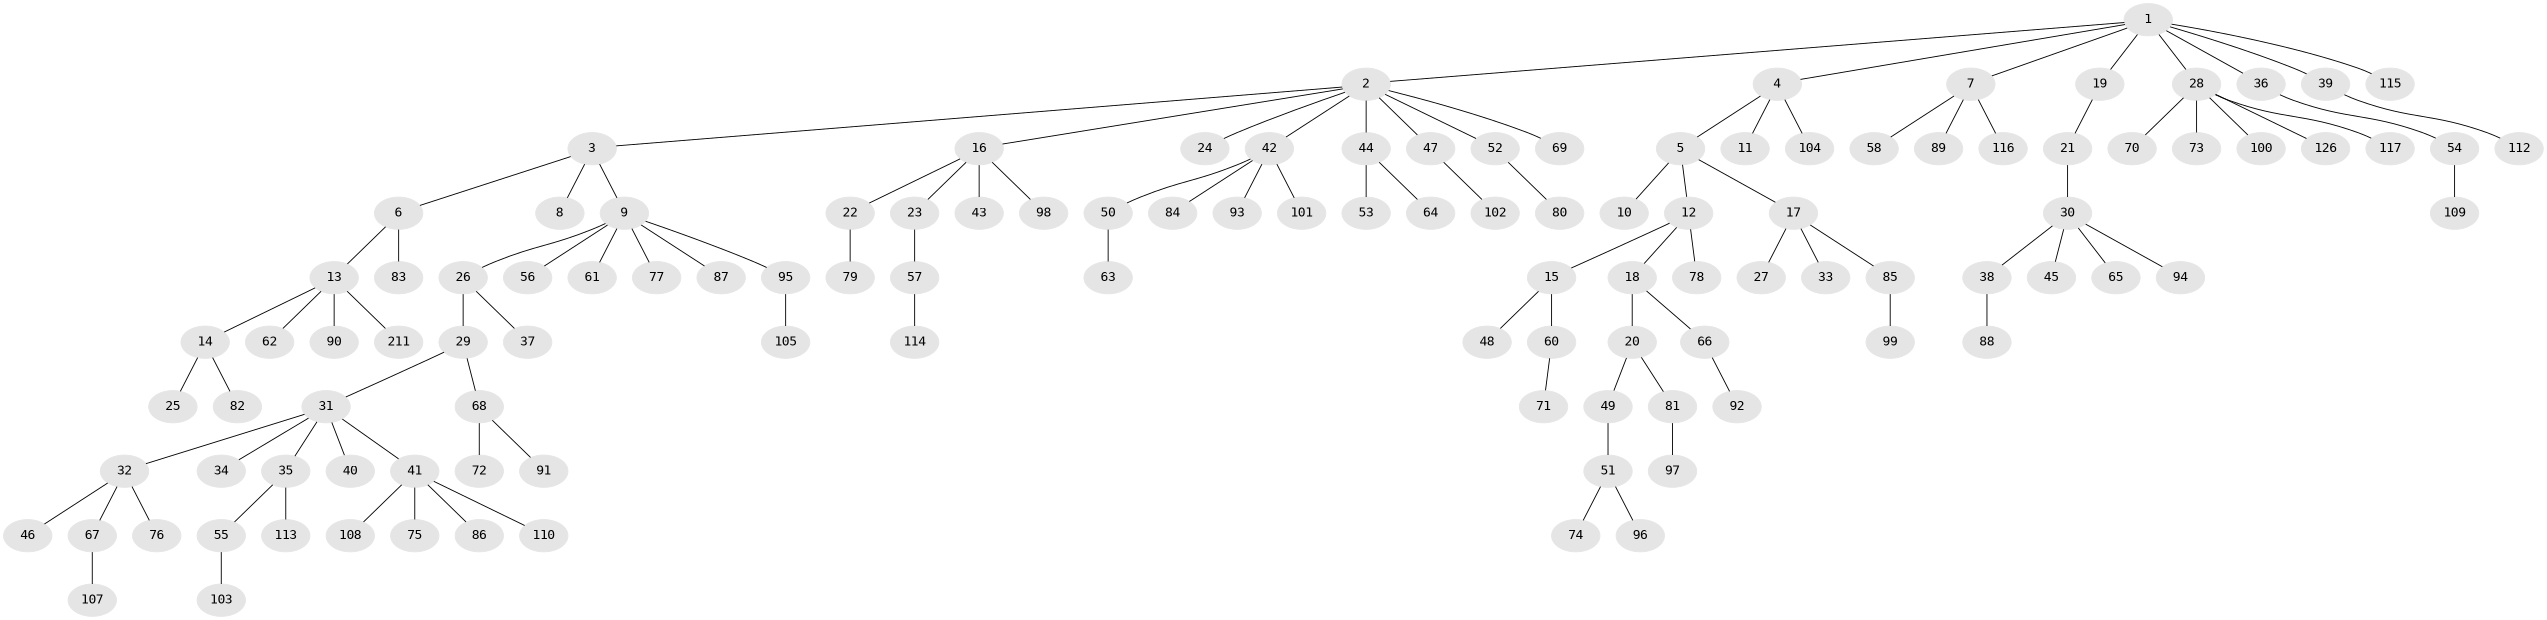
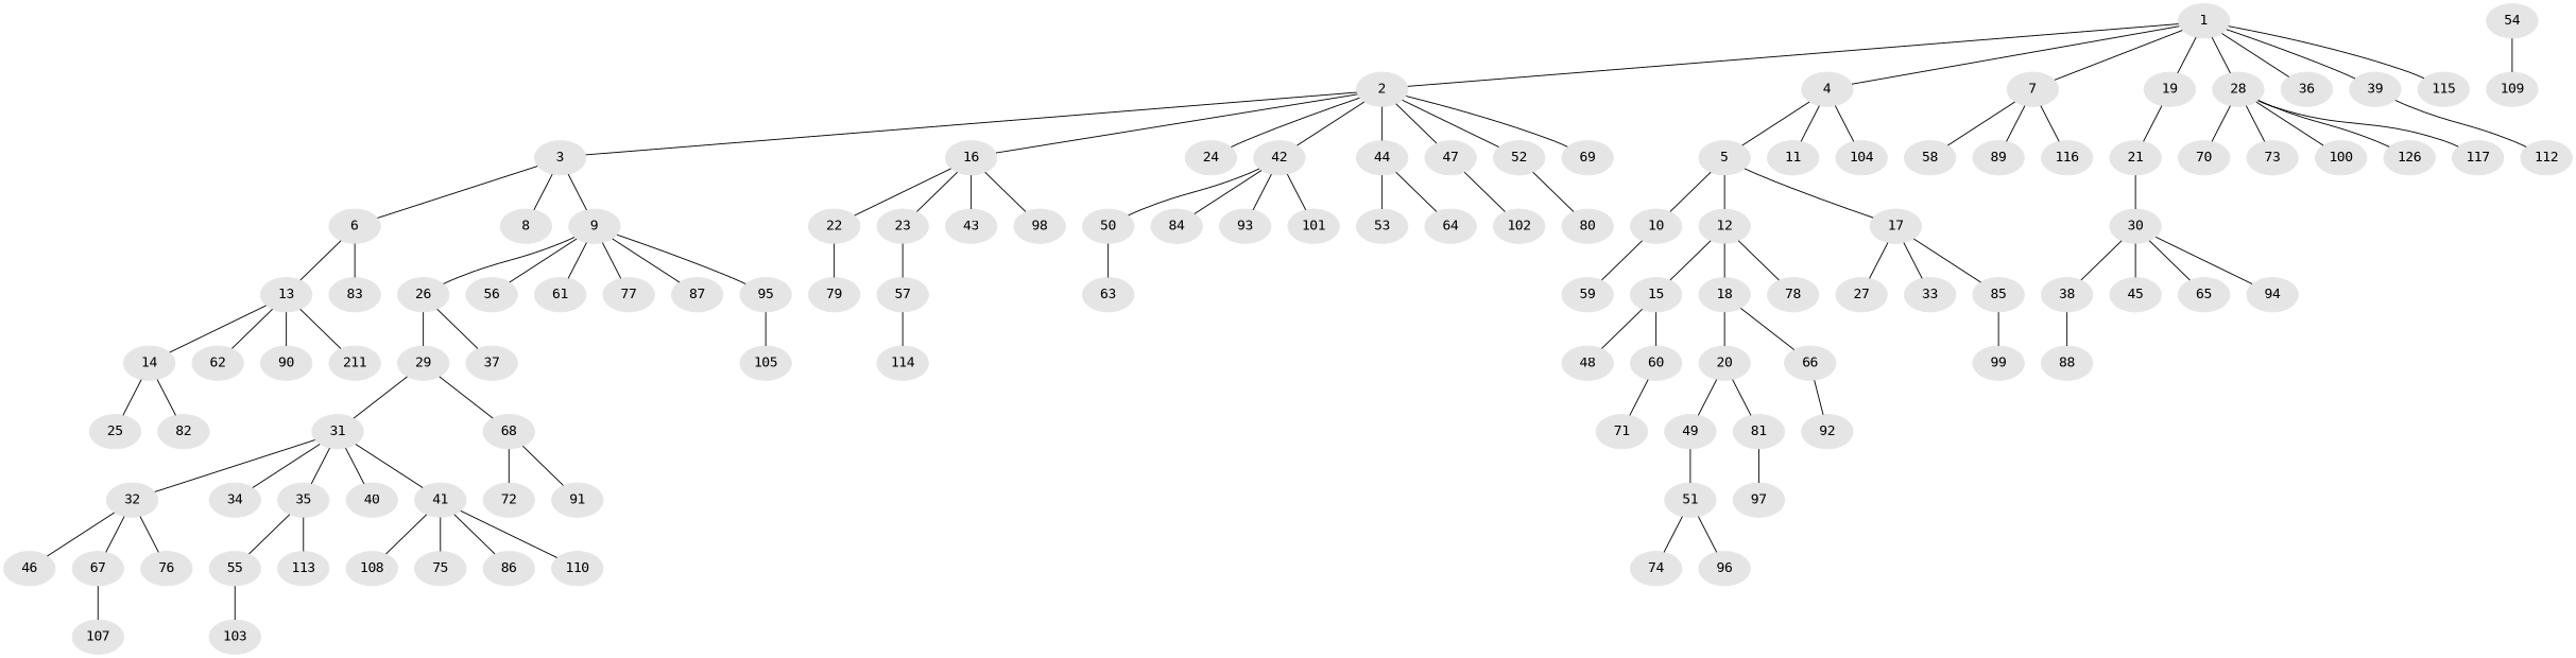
  graph {
    fontname="DejaVu Sans Mono"
    node [color=gray90 fontname="DejaVu Sans Mono" style=filled]
    edge [fontname="DejaVu Sans Mono"]
    1
    2
    4
    7
    19
    28
    36
    39
    115
    3
    16
    24
    42
    44
    47
    52
    69
    5
    11
    104
    58
    89
    116
    21
    70
    73
    100
    n28 [label=126]
    117
    54
    112
    6
    8
    9
    22
    23
    43
    98
    50
    84
    93
    101
    53
    64
    102
    80
    13
    83
    26
    56
    61
    77
    87
    95
    10
    12
    17
+   59
    15
    18
    78
    27
    33
    85
    14
    62
    90
    n68 [label=211]
    29
    37
    105
    48
    60
    20
    66
    25
    82
    71
    79
    57
    99
    49
    81
    92
    30
    51
    97
    38
    45
    65
    94
    114
    31
    68
    32
    34
    35
    40
    41
    72
    91
    88
    46
    67
    76
    55
    113
    108
    75
    86
    110
    107
    103
    109
    63
    74
    96
    1 -- 2
    1 -- 4
    1 -- 7
    1 -- 19
    1 -- 28
    1 -- 36
    1 -- 39
    1 -- 115
    2 -- 3
    2 -- 16
    2 -- 24
    2 -- 42
    2 -- 44
    2 -- 47
    2 -- 52
    2 -- 69
    4 -- 5
    4 -- 11
    4 -- 104
    7 -- 58
    7 -- 89
    7 -- 116
    19 -- 21
    28 -- 70
    28 -- 73
    28 -- 100
    28 -- n28
    28 -- 117
-   36 -- 54
    39 -- 112
    3 -- 6
    3 -- 8
    3 -- 9
    16 -- 22
    16 -- 23
    16 -- 43
    16 -- 98
    42 -- 50
    42 -- 84
    42 -- 93
    42 -- 101
    44 -- 53
    44 -- 64
    47 -- 102
    52 -- 80
    5 -- 10
    5 -- 12
    5 -- 17
    21 -- 30
    54 -- 109
    6 -- 13
    6 -- 83
    9 -- 26
    9 -- 56
    9 -- 61
    9 -- 77
    9 -- 87
    9 -- 95
    22 -- 79
    23 -- 57
    50 -- 63
    13 -- 14
    13 -- 62
    13 -- 90
    13 -- n68
    26 -- 29
    26 -- 37
    95 -- 105
+   10 -- 59
    12 -- 15
    12 -- 18
    12 -- 78
    17 -- 27
    17 -- 33
    17 -- 85
    15 -- 48
    15 -- 60
    18 -- 20
    18 -- 66
    85 -- 99
    14 -- 25
    14 -- 82
    29 -- 31
    29 -- 68
    60 -- 71
    20 -- 49
    20 -- 81
    66 -- 92
    57 -- 114
    49 -- 51
    81 -- 97
    30 -- 38
    30 -- 45
    30 -- 65
    30 -- 94
    51 -- 74
    51 -- 96
    38 -- 88
    31 -- 32
    31 -- 34
    31 -- 35
    31 -- 40
    31 -- 41
    68 -- 72
    68 -- 91
    32 -- 46
    32 -- 67
    32 -- 76
    35 -- 55
    35 -- 113
    41 -- 108
    41 -- 75
    41 -- 86
    41 -- 110
    67 -- 107
    55 -- 103
  }
